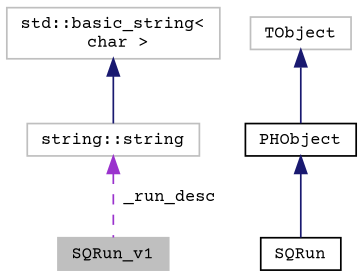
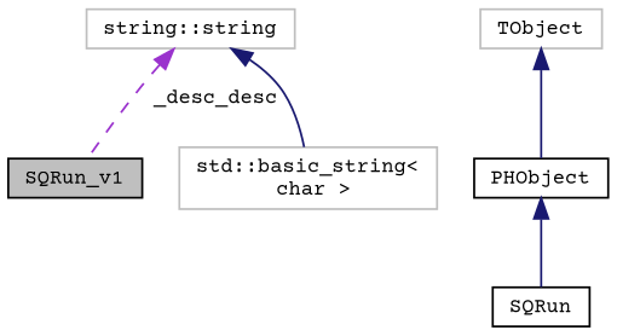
  digraph {
    fontname="Courier Prime"
    node [color=black fontname="Courier Prime" fontsize=10 shape=record]
    edge [color=midnightblue dir=back fontname="Courier Prime" fontsize=10 labelfontname=FreeSans labelfontsize=10 style=solid]
-   n1 [color=grey75 fillcolor=grey75 fontcolor=black height=0.2 label=SQRun_v1 style=filled width=0.4]
+   n1 [fillcolor=grey75 fontcolor=black height=0.2 label=SQRun_v1 style=filled width=0.4]
    n2 [height=0.2 label=SQRun width=0.4]
    n3 [height=0.2 label=PHObject width=0.4]
    n4 [color=grey75 height=0.2 label=TObject width=0.4]
    n5 [color=grey75 height=0.2 label="string::string" width=0.4]
    n6 [color=grey75 height=0.2 label="std::basic_string\<\l char \>" width=0.4]
    n3 -> n2
    n4 -> n3
-   n5 -> n1 [color=darkorchid3 label=" _run_desc" style=dashed]
-   n6 -> n5
+   n5 -> n1 [color=darkorchid3 label=" _desc_desc" style=dashed]
+   n5 -> n6
  }
